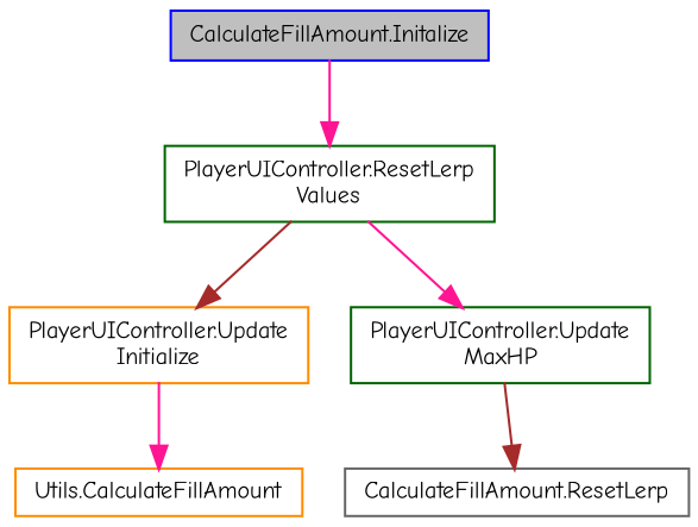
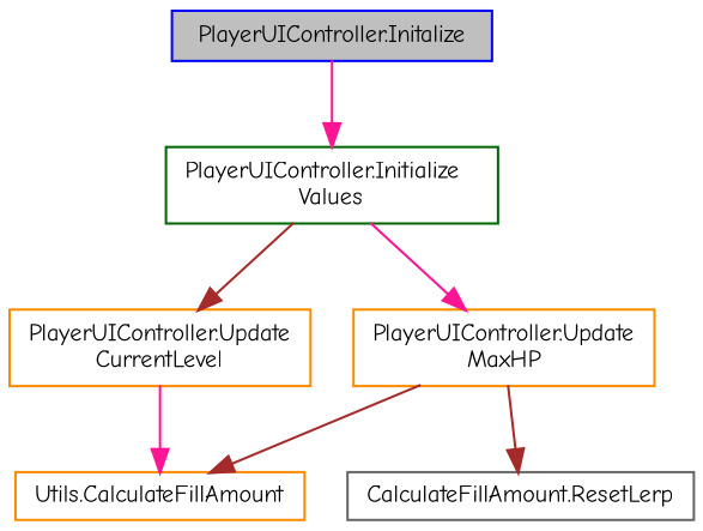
  digraph {
    fontname="Comic Neue"
    rankdir=TB
    node [color=darkgreen fontname="Comic Neue" fontsize=10 shape=record]
    edge [color=deeppink fontname="Comic Neue" fontsize=10 labelfontname=Helvetica labelfontsize=10 style=solid]
-   n1 [color=blue fillcolor=grey75 fontcolor=black height=0.2 label="CalculateFillAmount.Initalize" style=filled width=0.4]
-   n2 [height=0.2 label="PlayerUIController.ResetLerp\lValues" width=0.4]
-   n3 [color=darkorange height=0.2 label="PlayerUIController.Update\lInitialize" width=0.4]
-   n4 [height=0.2 label="PlayerUIController.Update\lMaxHP" width=0.4]
+   n1 [color=blue fillcolor=grey75 fontcolor=black height=0.2 label="PlayerUIController.Initalize" style=filled width=0.4]
+   n2 [height=0.2 label="PlayerUIController.Initialize\lValues" width=0.4]
+   n3 [color=darkorange height=0.2 label="PlayerUIController.Update\lCurrentLevel" width=0.4]
+   n4 [color=darkorange height=0.2 label="PlayerUIController.Update\lMaxHP" width=0.4]
    n5 [color=darkorange height=0.2 label="Utils.CalculateFillAmount" width=0.4]
    n6 [color=gray40 height=0.2 label="CalculateFillAmount.ResetLerp" width=0.4]
    n1 -> n2
    n2 -> n3 [color=brown]
    n2 -> n4
    n3 -> n5
+   n4 -> n5 [color=brown]
    n4 -> n6 [color=brown]
  }
